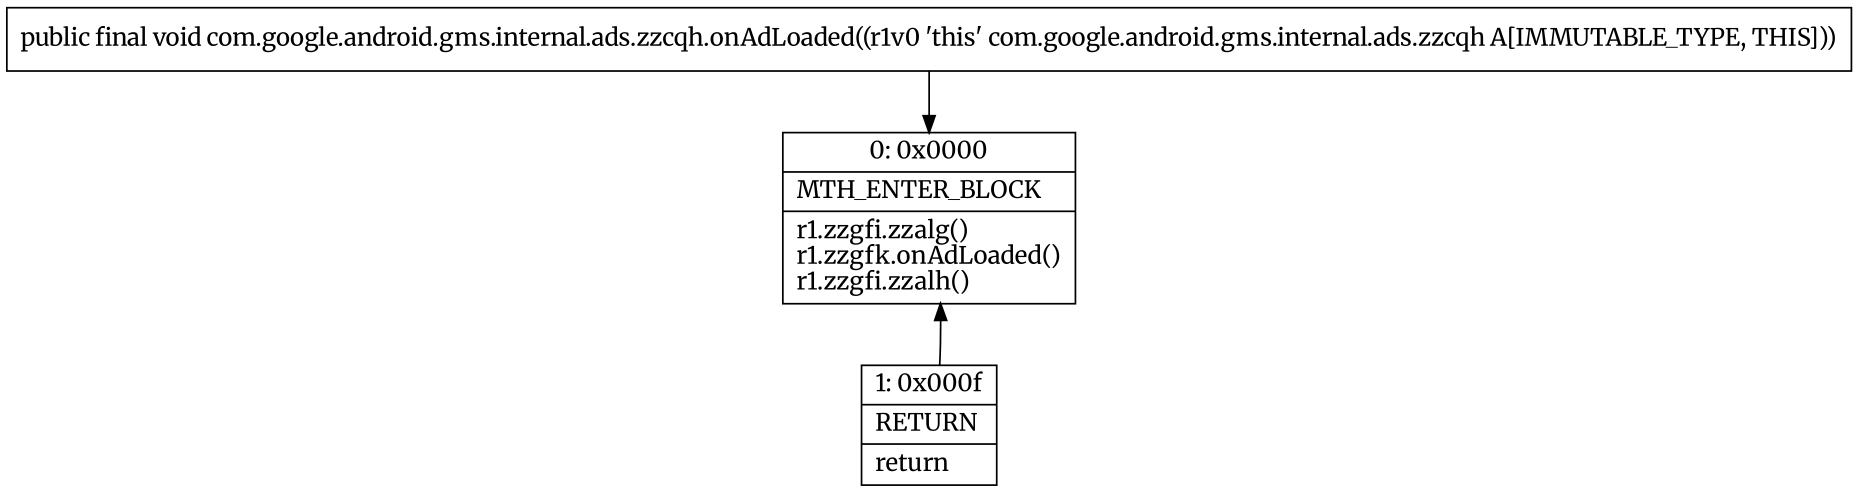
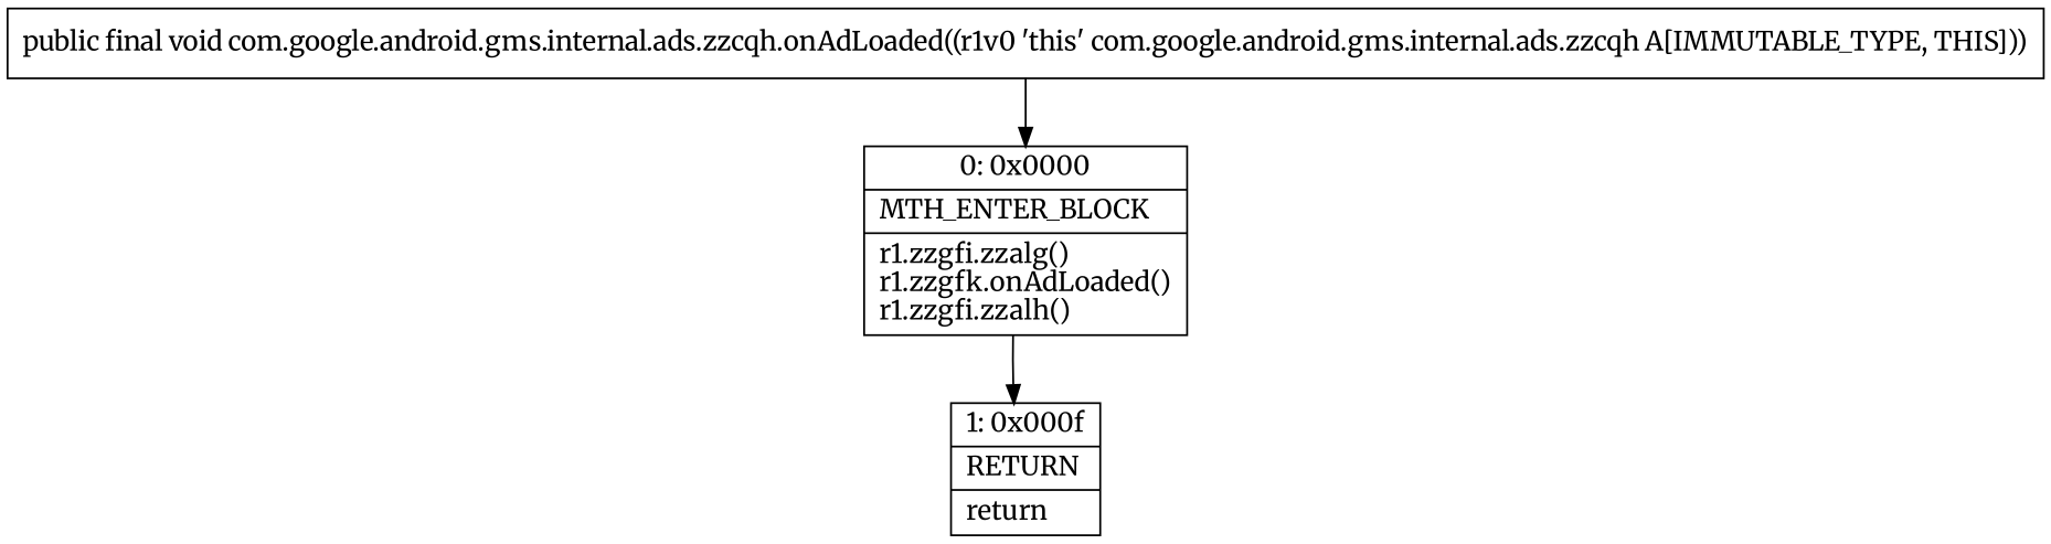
  digraph {
    fontname=Merriweather
    node [shape=record fontname=Merriweather]
    edge [fontname=Merriweather]
    n1 [label="{0\:\ 0x0000|MTH_ENTER_BLOCK\l|r1.zzgfi.zzalg()\lr1.zzgfk.onAdLoaded()\lr1.zzgfi.zzalh()\l}"]
    n2 [label="{1\:\ 0x000f|RETURN\l|return\l}"]
    n3 [label="{public final void com.google.android.gms.internal.ads.zzcqh.onAdLoaded((r1v0 'this' com.google.android.gms.internal.ads.zzcqh A[IMMUTABLE_TYPE, THIS])) }"]
-   n2 -> n1
+   n1 -> n2
    n3 -> n1
  }
